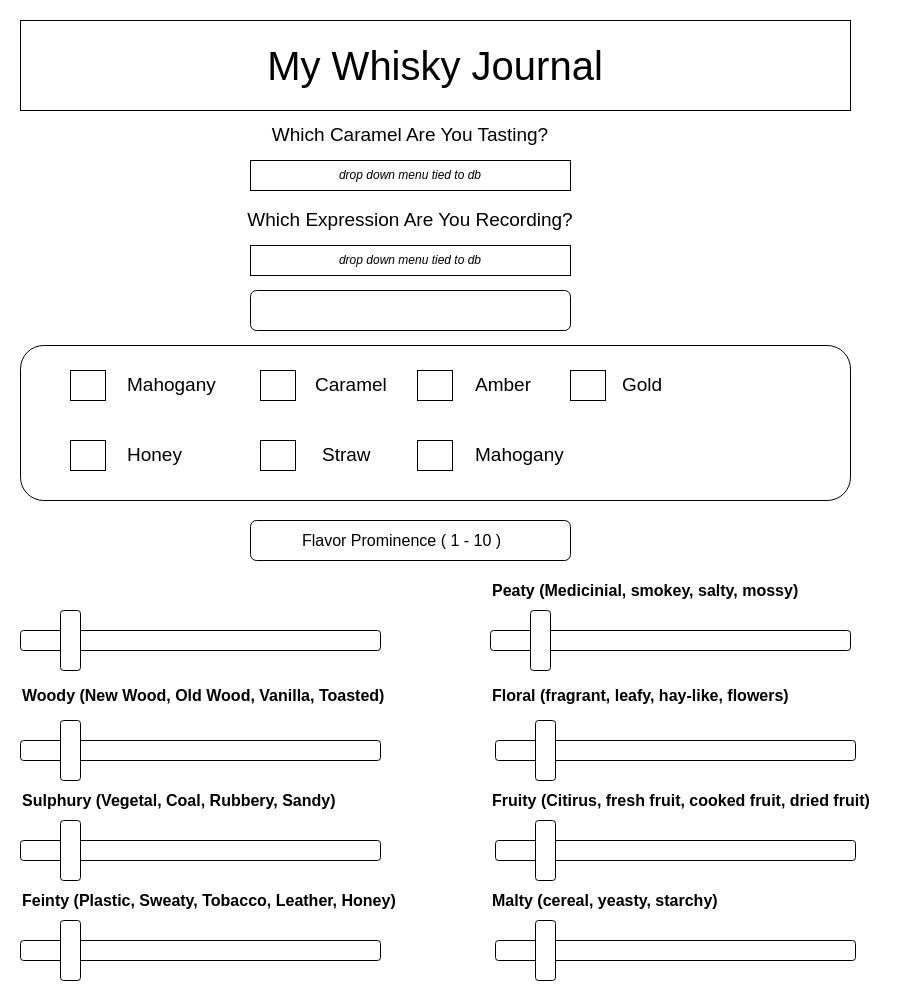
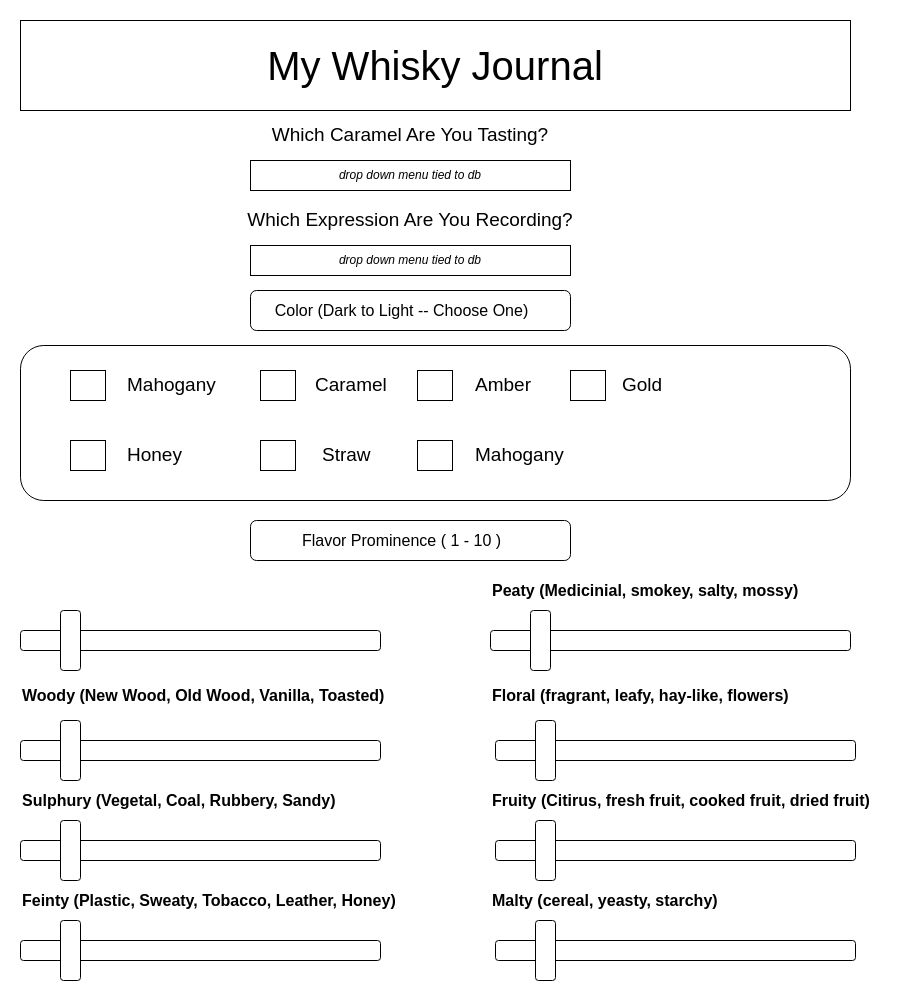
  <mxCell id="0" />
  <mxCell id="1" parent="0" />
  <mxCell id="2" value="" style="rounded=0;whiteSpace=wrap;html=1;strokeColor=#000000;strokeWidth=1;gradientColor=none;fontSize=12;align=left;" parent="1" vertex="1"><mxGeometry x="250" y="245" width="320" height="30" as="geometry" /></mxCell>
  <mxCell id="3" value="" style="rounded=0;whiteSpace=wrap;html=1;strokeColor=#000000;strokeWidth=1;gradientColor=none;fontSize=19;align=left;" parent="1" vertex="1"><mxGeometry x="250" y="160" width="320" height="30" as="geometry" /></mxCell>
  <mxCell id="4" value="drop down menu tied to db" style="text;html=1;strokeColor=none;fillColor=none;align=center;verticalAlign=middle;whiteSpace=wrap;rounded=0;fontSize=12;fontStyle=2" parent="1" vertex="1"><mxGeometry x="260" y="165" width="300" height="20" as="geometry" /></mxCell>
  <mxCell id="5" value="&lt;font style=&quot;font-size: 40px&quot;&gt;My Whisky Journal&lt;/font&gt;" style="rounded=0;whiteSpace=wrap;html=1;" parent="1" vertex="1"><mxGeometry x="20" y="20" width="830" height="90" as="geometry" /></mxCell>
  <mxCell id="6" value="Which Caramel Are You Tasting?" style="text;html=1;strokeColor=none;fillColor=none;align=center;verticalAlign=middle;whiteSpace=wrap;rounded=0;fontSize=19;" parent="1" vertex="1"><mxGeometry x="175" y="125" width="470" height="20" as="geometry" /></mxCell>
  <mxCell id="7" value="Which Expression Are You Recording?" style="text;html=1;strokeColor=none;fillColor=none;align=center;verticalAlign=middle;whiteSpace=wrap;rounded=0;fontSize=19;" parent="1" vertex="1"><mxGeometry x="175" y="210" width="470" height="20" as="geometry" /></mxCell>
  <mxCell id="8" value="drop down menu tied to db" style="text;html=1;strokeColor=none;fillColor=none;align=center;verticalAlign=middle;whiteSpace=wrap;rounded=0;fontSize=12;fontStyle=2" parent="1" vertex="1"><mxGeometry x="260" y="250" width="300" height="20" as="geometry" /></mxCell>
  <mxCell id="9" value="" style="rounded=1;whiteSpace=wrap;html=1;strokeColor=#000000;strokeWidth=1;gradientColor=none;fontSize=16;align=left;" parent="1" vertex="1"><mxGeometry x="250" y="290" width="320" height="40" as="geometry" /></mxCell>
+ <mxCell id="10" value="Color (Dark to Light -- Choose One)" style="text;html=1;strokeColor=none;fillColor=none;align=center;verticalAlign=middle;whiteSpace=wrap;rounded=0;fontSize=16;" parent="1" vertex="1"><mxGeometry x="250" y="300" width="303" height="20" as="geometry" /></mxCell>
  <mxCell id="11" value="" style="rounded=1;whiteSpace=wrap;html=1;strokeColor=#000000;strokeWidth=1;gradientColor=none;fontSize=16;align=left;" parent="1" vertex="1"><mxGeometry x="20" y="345" width="830" height="155" as="geometry" /></mxCell>
  <mxCell id="12" value="" style="rounded=0;whiteSpace=wrap;html=1;strokeColor=#000000;strokeWidth=1;gradientColor=none;fontSize=16;align=left;" parent="1" vertex="1"><mxGeometry x="70" y="370" width="35" height="30" as="geometry" /></mxCell>
  <mxCell id="13" value="Mahogany" style="text;html=1;strokeColor=none;fillColor=none;align=left;verticalAlign=middle;whiteSpace=wrap;rounded=0;fontSize=19;" parent="1" vertex="1"><mxGeometry x="125" y="375" width="195" height="20" as="geometry" /></mxCell>
  <mxCell id="14" value="" style="rounded=0;whiteSpace=wrap;html=1;strokeColor=#000000;strokeWidth=1;gradientColor=none;fontSize=16;align=left;" parent="1" vertex="1"><mxGeometry x="260" y="370" width="35" height="30" as="geometry" /></mxCell>
  <mxCell id="15" value="Caramel" style="text;html=1;strokeColor=none;fillColor=none;align=left;verticalAlign=middle;whiteSpace=wrap;rounded=0;fontSize=19;" parent="1" vertex="1"><mxGeometry x="312.5" y="375" width="195" height="20" as="geometry" /></mxCell>
  <mxCell id="16" value="" style="rounded=0;whiteSpace=wrap;html=1;strokeColor=#000000;strokeWidth=1;gradientColor=none;fontSize=16;align=left;" parent="1" vertex="1"><mxGeometry x="417" y="370" width="35" height="30" as="geometry" /></mxCell>
  <mxCell id="17" value="Amber" style="text;html=1;strokeColor=none;fillColor=none;align=left;verticalAlign=middle;whiteSpace=wrap;rounded=0;fontSize=19;" parent="1" vertex="1"><mxGeometry x="473" y="375" width="88" height="20" as="geometry" /></mxCell>
  <mxCell id="18" value="" style="rounded=0;whiteSpace=wrap;html=1;strokeColor=#000000;strokeWidth=1;gradientColor=none;fontSize=16;align=left;" parent="1" vertex="1"><mxGeometry x="570" y="370" width="35" height="30" as="geometry" /></mxCell>
  <mxCell id="19" value="Gold" style="text;html=1;strokeColor=none;fillColor=none;align=left;verticalAlign=middle;whiteSpace=wrap;rounded=0;fontSize=19;" parent="1" vertex="1"><mxGeometry x="620" y="375" width="195" height="20" as="geometry" /></mxCell>
  <mxCell id="20" value="" style="rounded=0;whiteSpace=wrap;html=1;strokeColor=#000000;strokeWidth=1;gradientColor=none;fontSize=16;align=left;" parent="1" vertex="1"><mxGeometry x="70" y="440" width="35" height="30" as="geometry" /></mxCell>
  <mxCell id="21" value="Honey" style="text;html=1;strokeColor=none;fillColor=none;align=left;verticalAlign=middle;whiteSpace=wrap;rounded=0;fontSize=19;" parent="1" vertex="1"><mxGeometry x="125" y="445" width="95" height="20" as="geometry" /></mxCell>
  <mxCell id="22" value="" style="rounded=0;whiteSpace=wrap;html=1;strokeColor=#000000;strokeWidth=1;gradientColor=none;fontSize=16;align=left;" parent="1" vertex="1"><mxGeometry x="260" y="440" width="35" height="30" as="geometry" /></mxCell>
  <mxCell id="23" value="Straw" style="text;html=1;strokeColor=none;fillColor=none;align=left;verticalAlign=middle;whiteSpace=wrap;rounded=0;fontSize=19;" parent="1" vertex="1"><mxGeometry x="320" y="445" width="195" height="20" as="geometry" /></mxCell>
  <mxCell id="24" value="" style="rounded=0;whiteSpace=wrap;html=1;strokeColor=#000000;strokeWidth=1;gradientColor=none;fontSize=16;align=left;" parent="1" vertex="1"><mxGeometry x="417" y="440" width="35" height="30" as="geometry" /></mxCell>
  <mxCell id="25" value="Mahogany" style="text;html=1;strokeColor=none;fillColor=none;align=left;verticalAlign=middle;whiteSpace=wrap;rounded=0;fontSize=19;" parent="1" vertex="1"><mxGeometry x="472.5" y="445" width="195" height="20" as="geometry" /></mxCell>
  <mxCell id="26" value="" style="rounded=1;whiteSpace=wrap;html=1;strokeColor=#000000;strokeWidth=1;gradientColor=none;fontSize=16;align=left;" parent="1" vertex="1"><mxGeometry x="250" y="520" width="320" height="40" as="geometry" /></mxCell>
  <mxCell id="27" value="Flavor Prominence ( 1 - 10 )" style="text;html=1;strokeColor=none;fillColor=none;align=center;verticalAlign=middle;whiteSpace=wrap;rounded=0;fontSize=16;" parent="1" vertex="1"><mxGeometry x="250" y="530" width="303" height="20" as="geometry" /></mxCell>
  <mxCell id="28" value="Woody (New Wood, Old Wood, Vanilla, Toasted)" style="text;html=1;strokeColor=none;fillColor=none;align=left;verticalAlign=middle;whiteSpace=wrap;rounded=0;fontSize=16;fontStyle=1" parent="1" vertex="1"><mxGeometry x="20" y="685" width="410" height="20" as="geometry" /></mxCell>
  <mxCell id="29" value="Sulphury (Vegetal, Coal, Rubbery, Sandy)" style="text;html=1;strokeColor=none;fillColor=none;align=left;verticalAlign=middle;whiteSpace=wrap;rounded=0;fontSize=16;fontStyle=1" parent="1" vertex="1"><mxGeometry x="20" y="790" width="370" height="20" as="geometry" /></mxCell>
  <mxCell id="30" value="Feinty (Plastic, Sweaty, Tobacco, Leather, Honey)" style="text;html=1;strokeColor=none;fillColor=none;align=left;verticalAlign=middle;whiteSpace=wrap;rounded=0;fontSize=16;fontStyle=1" parent="1" vertex="1"><mxGeometry x="20" y="890" width="430" height="20" as="geometry" /></mxCell>
  <mxCell id="31" value="Peaty (Medicinial, smokey, salty, mossy)" style="text;html=1;strokeColor=none;fillColor=none;align=left;verticalAlign=middle;whiteSpace=wrap;rounded=0;fontSize=16;fontStyle=1" parent="1" vertex="1"><mxGeometry x="490" y="580" width="370" height="20" as="geometry" /></mxCell>
  <mxCell id="32" value="Floral (fragrant, leafy, hay-like, flowers)" style="text;html=1;strokeColor=none;fillColor=none;align=left;verticalAlign=middle;whiteSpace=wrap;rounded=0;fontSize=16;fontStyle=1" parent="1" vertex="1"><mxGeometry x="490" y="685" width="370" height="20" as="geometry" /></mxCell>
  <mxCell id="33" value="Fruity (Citirus, fresh fruit, cooked fruit, dried fruit)" style="text;html=1;strokeColor=none;fillColor=none;align=left;verticalAlign=middle;whiteSpace=wrap;rounded=0;fontSize=16;fontStyle=1" parent="1" vertex="1"><mxGeometry x="490" y="790" width="410" height="20" as="geometry" /></mxCell>
  <mxCell id="34" value="Malty (cereal, yeasty, starchy)" style="text;html=1;strokeColor=none;fillColor=none;align=left;verticalAlign=middle;whiteSpace=wrap;rounded=0;fontSize=16;fontStyle=1" parent="1" vertex="1"><mxGeometry x="490" y="890" width="370" height="20" as="geometry" /></mxCell>
  <mxCell id="35" value="" style="rounded=1;whiteSpace=wrap;html=1;strokeColor=#000000;strokeWidth=1;gradientColor=none;fontSize=16;align=left;" parent="1" vertex="1"><mxGeometry x="20" y="630" width="360" height="20" as="geometry" /></mxCell>
  <mxCell id="36" value="" style="rounded=1;whiteSpace=wrap;html=1;strokeColor=#000000;strokeWidth=1;gradientColor=none;fontSize=16;align=left;" parent="1" vertex="1"><mxGeometry x="60" y="610" width="20" height="60" as="geometry" /></mxCell>
  <mxCell id="37" value="" style="rounded=1;whiteSpace=wrap;html=1;strokeColor=#000000;strokeWidth=1;gradientColor=none;fontSize=16;align=left;" parent="1" vertex="1"><mxGeometry x="20" y="740" width="360" height="20" as="geometry" /></mxCell>
  <mxCell id="38" value="" style="rounded=1;whiteSpace=wrap;html=1;strokeColor=#000000;strokeWidth=1;gradientColor=none;fontSize=16;align=left;" parent="1" vertex="1"><mxGeometry x="60" y="720" width="20" height="60" as="geometry" /></mxCell>
  <mxCell id="39" value="" style="rounded=1;whiteSpace=wrap;html=1;strokeColor=#000000;strokeWidth=1;gradientColor=none;fontSize=16;align=left;" parent="1" vertex="1"><mxGeometry x="490" y="630" width="360" height="20" as="geometry" /></mxCell>
  <mxCell id="40" value="" style="rounded=1;whiteSpace=wrap;html=1;strokeColor=#000000;strokeWidth=1;gradientColor=none;fontSize=16;align=left;" parent="1" vertex="1"><mxGeometry x="530" y="610" width="20" height="60" as="geometry" /></mxCell>
  <mxCell id="41" value="" style="rounded=1;whiteSpace=wrap;html=1;strokeColor=#000000;strokeWidth=1;gradientColor=none;fontSize=16;align=left;" parent="1" vertex="1"><mxGeometry x="495" y="740" width="360" height="20" as="geometry" /></mxCell>
  <mxCell id="42" value="" style="rounded=1;whiteSpace=wrap;html=1;strokeColor=#000000;strokeWidth=1;gradientColor=none;fontSize=16;align=left;" parent="1" vertex="1"><mxGeometry x="535" y="720" width="20" height="60" as="geometry" /></mxCell>
  <mxCell id="43" value="" style="rounded=1;whiteSpace=wrap;html=1;strokeColor=#000000;strokeWidth=1;gradientColor=none;fontSize=16;align=left;" parent="1" vertex="1"><mxGeometry x="20" y="840" width="360" height="20" as="geometry" /></mxCell>
  <mxCell id="44" value="" style="rounded=1;whiteSpace=wrap;html=1;strokeColor=#000000;strokeWidth=1;gradientColor=none;fontSize=16;align=left;" parent="1" vertex="1"><mxGeometry x="60" y="820" width="20" height="60" as="geometry" /></mxCell>
  <mxCell id="45" value="" style="rounded=1;whiteSpace=wrap;html=1;strokeColor=#000000;strokeWidth=1;gradientColor=none;fontSize=16;align=left;" parent="1" vertex="1"><mxGeometry x="495" y="840" width="360" height="20" as="geometry" /></mxCell>
  <mxCell id="46" value="" style="rounded=1;whiteSpace=wrap;html=1;strokeColor=#000000;strokeWidth=1;gradientColor=none;fontSize=16;align=left;" parent="1" vertex="1"><mxGeometry x="535" y="820" width="20" height="60" as="geometry" /></mxCell>
  <mxCell id="47" value="" style="rounded=1;whiteSpace=wrap;html=1;strokeColor=#000000;strokeWidth=1;gradientColor=none;fontSize=16;align=left;" parent="1" vertex="1"><mxGeometry x="495" y="940" width="360" height="20" as="geometry" /></mxCell>
  <mxCell id="48" value="" style="rounded=1;whiteSpace=wrap;html=1;strokeColor=#000000;strokeWidth=1;gradientColor=none;fontSize=16;align=left;" parent="1" vertex="1"><mxGeometry x="535" y="920" width="20" height="60" as="geometry" /></mxCell>
  <mxCell id="49" value="" style="rounded=1;whiteSpace=wrap;html=1;strokeColor=#000000;strokeWidth=1;gradientColor=none;fontSize=16;align=left;" parent="1" vertex="1"><mxGeometry x="20" y="940" width="360" height="20" as="geometry" /></mxCell>
  <mxCell id="50" value="" style="rounded=1;whiteSpace=wrap;html=1;strokeColor=#000000;strokeWidth=1;gradientColor=none;fontSize=16;align=left;" parent="1" vertex="1"><mxGeometry x="60" y="920" width="20" height="60" as="geometry" /></mxCell>
